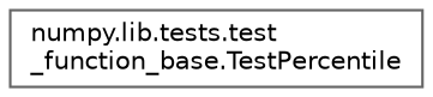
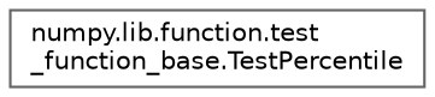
  digraph {
    rankdir=LR
-   n1 [color=grey40 fillcolor=white fontname=Helvetica fontsize=10 height=0.2 label="numpy.lib.tests.test\l_function_base.TestPercentile" shape=box style=filled width=0.4]
+   n1 [color=grey40 fillcolor=white fontname=Helvetica fontsize=10 height=0.2 label="numpy.lib.function.test\l_function_base.TestPercentile" shape=box style=filled width=0.4]
  }
